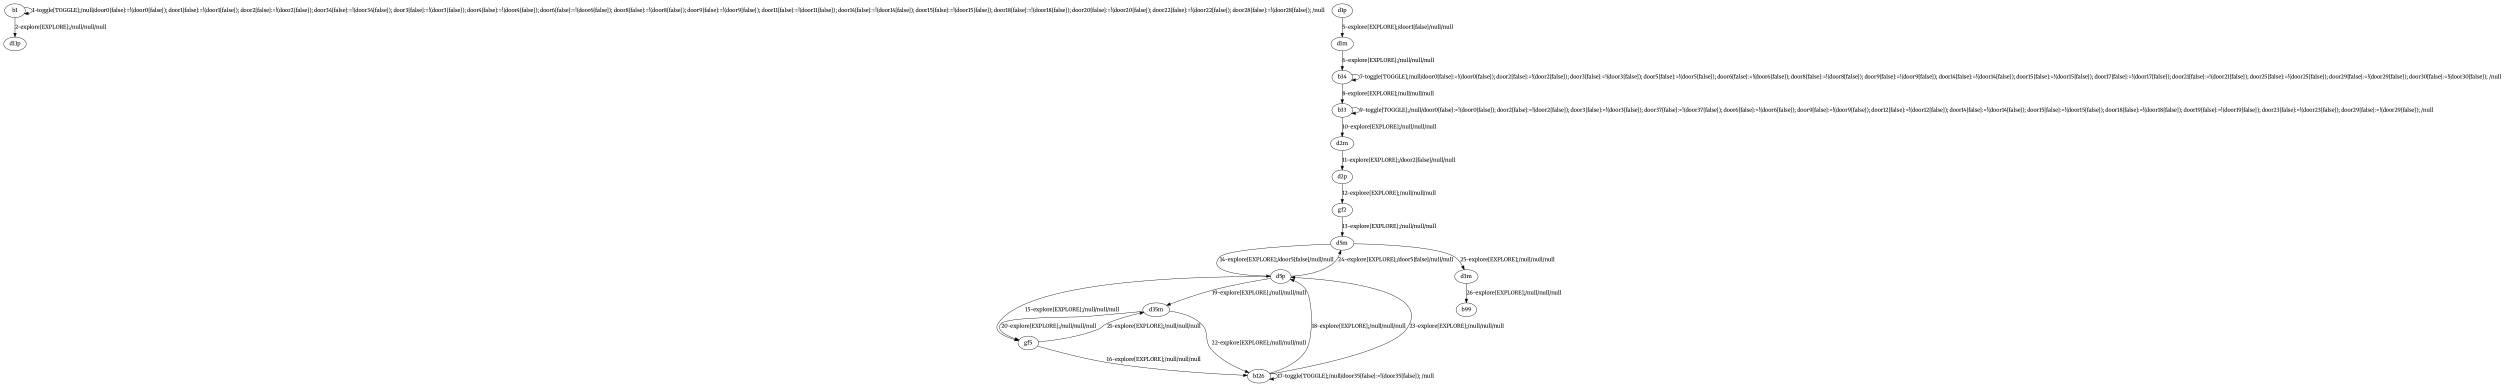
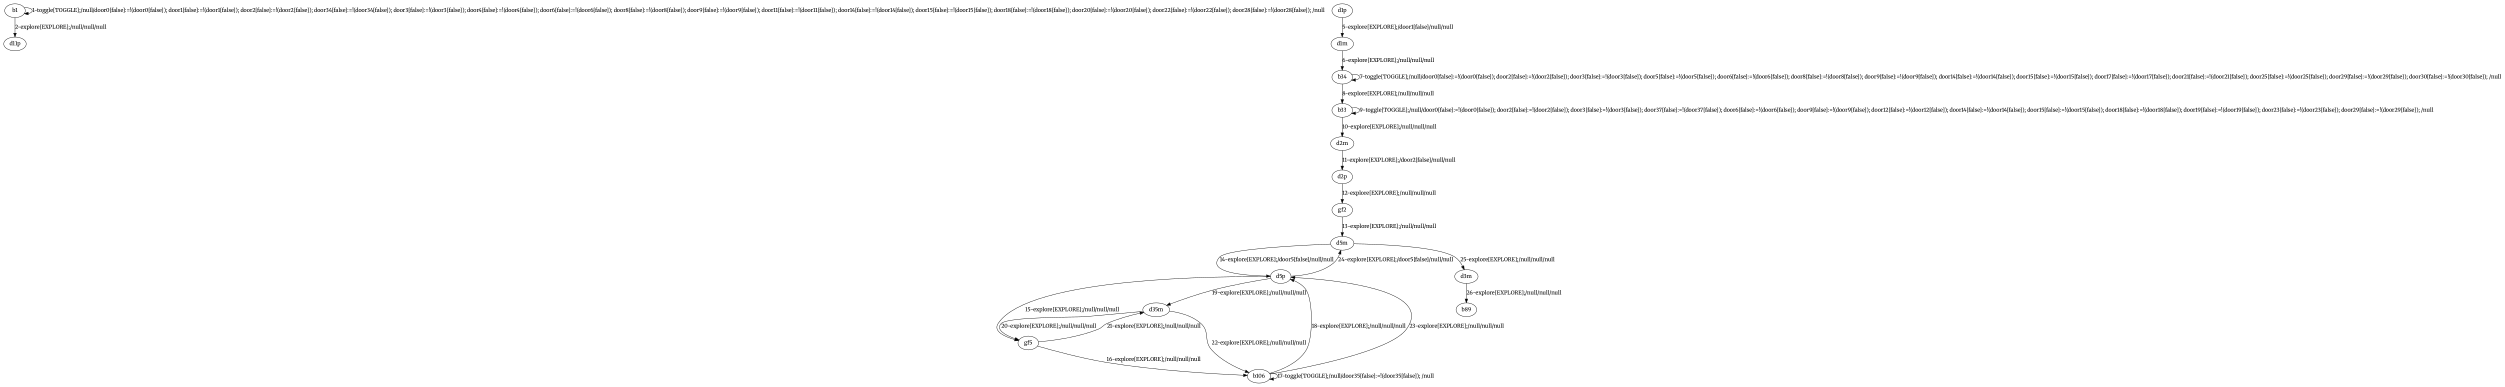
  digraph {
    fontname=Merriweather
    node [fontname=Merriweather]
    edge [fontname=Merriweather]
    b1
    d11p
    d1p
    d1m
    b34
    b33
    d2m
    d2p
    gf2
    d5m
    d5p
    d3m
    gf5
    d35m
-   b89 [label=b99]
-   b106 [label=b126]
+   b89
+   b106
    b1 -> b1 [label="1-toggle[TOGGLE];/null/door0[false]:=!(door0[false]); door1[false]:=!(door1[false]); door2[false]:=!(door2[false]); door34[false]:=!(door34[false]); door3[false]:=!(door3[false]); door4[false]:=!(door4[false]); door6[false]:=!(door6[false]); door8[false]:=!(door8[false]); door9[false]:=!(door9[false]); door11[false]:=!(door11[false]); door14[false]:=!(door14[false]); door15[false]:=!(door15[false]); door18[false]:=!(door18[false]); door20[false]:=!(door20[false]); door22[false]:=!(door22[false]); door28[false]:=!(door28[false]); /null"]
    b1 -> d11p [label="2-explore[EXPLORE];/null/null/null"]
    d1p -> d1m [label="5-explore[EXPLORE];/door1[false]/null/null"]
    d1m -> b34 [label="6-explore[EXPLORE];/null/null/null"]
    b34 -> b34 [label="7-toggle[TOGGLE];/null/door0[false]:=!(door0[false]); door2[false]:=!(door2[false]); door3[false]:=!(door3[false]); door5[false]:=!(door5[false]); door6[false]:=!(door6[false]); door8[false]:=!(door8[false]); door9[false]:=!(door9[false]); door14[false]:=!(door14[false]); door15[false]:=!(door15[false]); door17[false]:=!(door17[false]); door21[false]:=!(door21[false]); door25[false]:=!(door25[false]); door29[false]:=!(door29[false]); door30[false]:=!(door30[false]); /null"]
    b34 -> b33 [label="8-explore[EXPLORE];/null/null/null"]
    b33 -> b33 [label="9-toggle[TOGGLE];/null/door0[false]:=!(door0[false]); door2[false]:=!(door2[false]); door3[false]:=!(door3[false]); door37[false]:=!(door37[false]); door6[false]:=!(door6[false]); door9[false]:=!(door9[false]); door12[false]:=!(door12[false]); door14[false]:=!(door14[false]); door15[false]:=!(door15[false]); door18[false]:=!(door18[false]); door19[false]:=!(door19[false]); door23[false]:=!(door23[false]); door29[false]:=!(door29[false]); /null"]
    b33 -> d2m [label="10-explore[EXPLORE];/null/null/null"]
    d2m -> d2p [label="11-explore[EXPLORE];/door2[false]/null/null"]
    d2p -> gf2 [label="12-explore[EXPLORE];/null/null/null"]
    gf2 -> d5m [label="13-explore[EXPLORE];/null/null/null"]
    d5m -> d5p [label="14-explore[EXPLORE];/door5[false]/null/null"]
    d5m -> d3m [label="25-explore[EXPLORE];/null/null/null"]
    d5p -> d5m [label="24-explore[EXPLORE];/door5[false]/null/null"]
    d5p -> gf5 [label="15-explore[EXPLORE];/null/null/null"]
    d5p -> d35m [label="19-explore[EXPLORE];/null/null/null"]
    d3m -> b89 [label="26-explore[EXPLORE];/null/null/null"]
    gf5 -> d35m [label="21-explore[EXPLORE];/null/null/null"]
    gf5 -> b106 [label="16-explore[EXPLORE];/null/null/null"]
    d35m -> gf5 [label="20-explore[EXPLORE];/null/null/null"]
    d35m -> b106 [label="22-explore[EXPLORE];/null/null/null"]
    b106 -> d5p [label="18-explore[EXPLORE];/null/null/null"]
    b106 -> d5p [label="23-explore[EXPLORE];/null/null/null"]
    b106 -> b106 [label="17-toggle[TOGGLE];/null/door35[false]:=!(door35[false]); /null"]
  }
